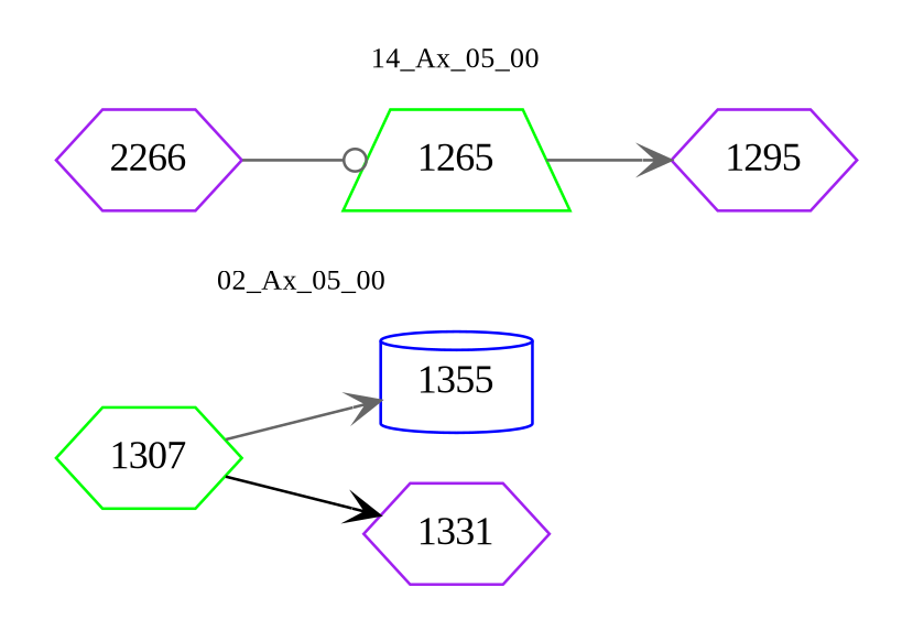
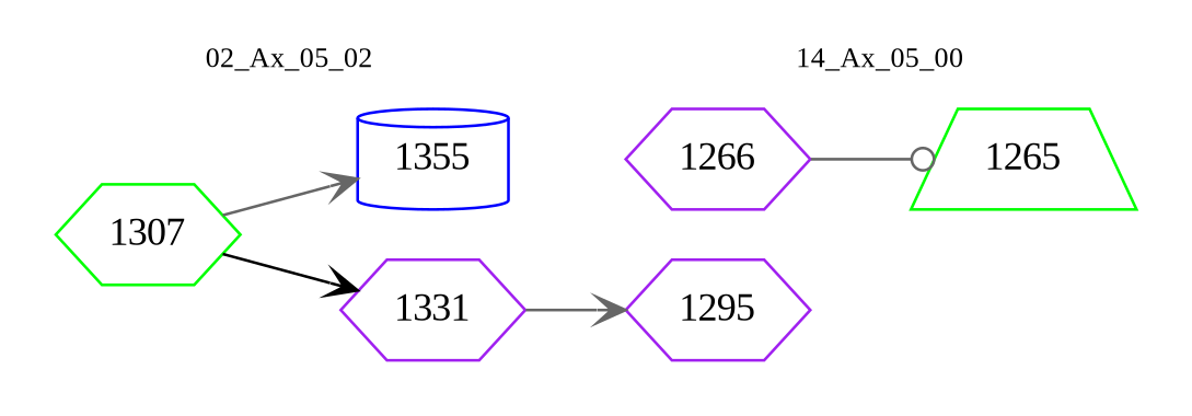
  digraph {
    fontname="Liberation Serif"
    rankdir=LR
    node [color=purple fontname="Liberation Serif" shape=hexagon]
    edge [arrowhead=vee color=gray40 fontname="Liberation Serif"]
    n1 [label=1331]
    n2 [color=green label=1307]
    n3 [color=blue label=1355 shape=cylinder]
-   n4 [label=2266]
+   n4 [label=1266]
    n5 [color=green label=1265 shape=trapezium]
    n6 [label=1295]
    subgraph cluster_1 {
      color=white
      fontsize=10
-     label="02_Ax_05_00"
+     label="02_Ax_05_02"
      n1
      n2
      n3
    }
    subgraph cluster_2 {
      color=white
      fontsize=10
      label="14_Ax_05_00"
      n4
      n5
      n6
    }
    n2 -> n1 [color=black]
    n2 -> n3
    n4 -> n5 [arrowhead=odot]
-   n5 -> n6
+   n1 -> n6
  }
